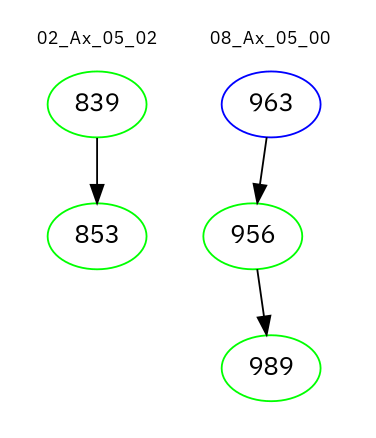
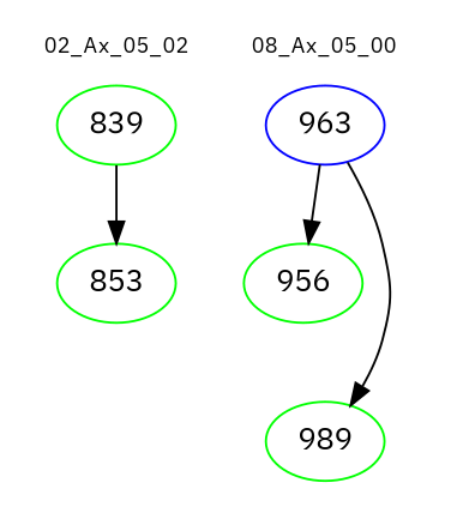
  digraph {
    fontname="IBM Plex Sans"
    node [color=green fontname="IBM Plex Sans"]
    edge [color=black fontname="IBM Plex Sans"]
    n1 [label=839]
    n2 [label=853]
    n3 [color=blue label=963]
    n4 [label=956]
    n5 [label=989]
    subgraph cluster_1 {
      color=white
      fontsize=10
      label="02_Ax_05_02"
      n1
      n2
    }
    subgraph cluster_2 {
      color=white
      fontsize=10
      label="08_Ax_05_00"
      n3
      n4
      n5
    }
    n1 -> n2
    n3 -> n4
-   n4 -> n5
+   n3 -> n5
  }
